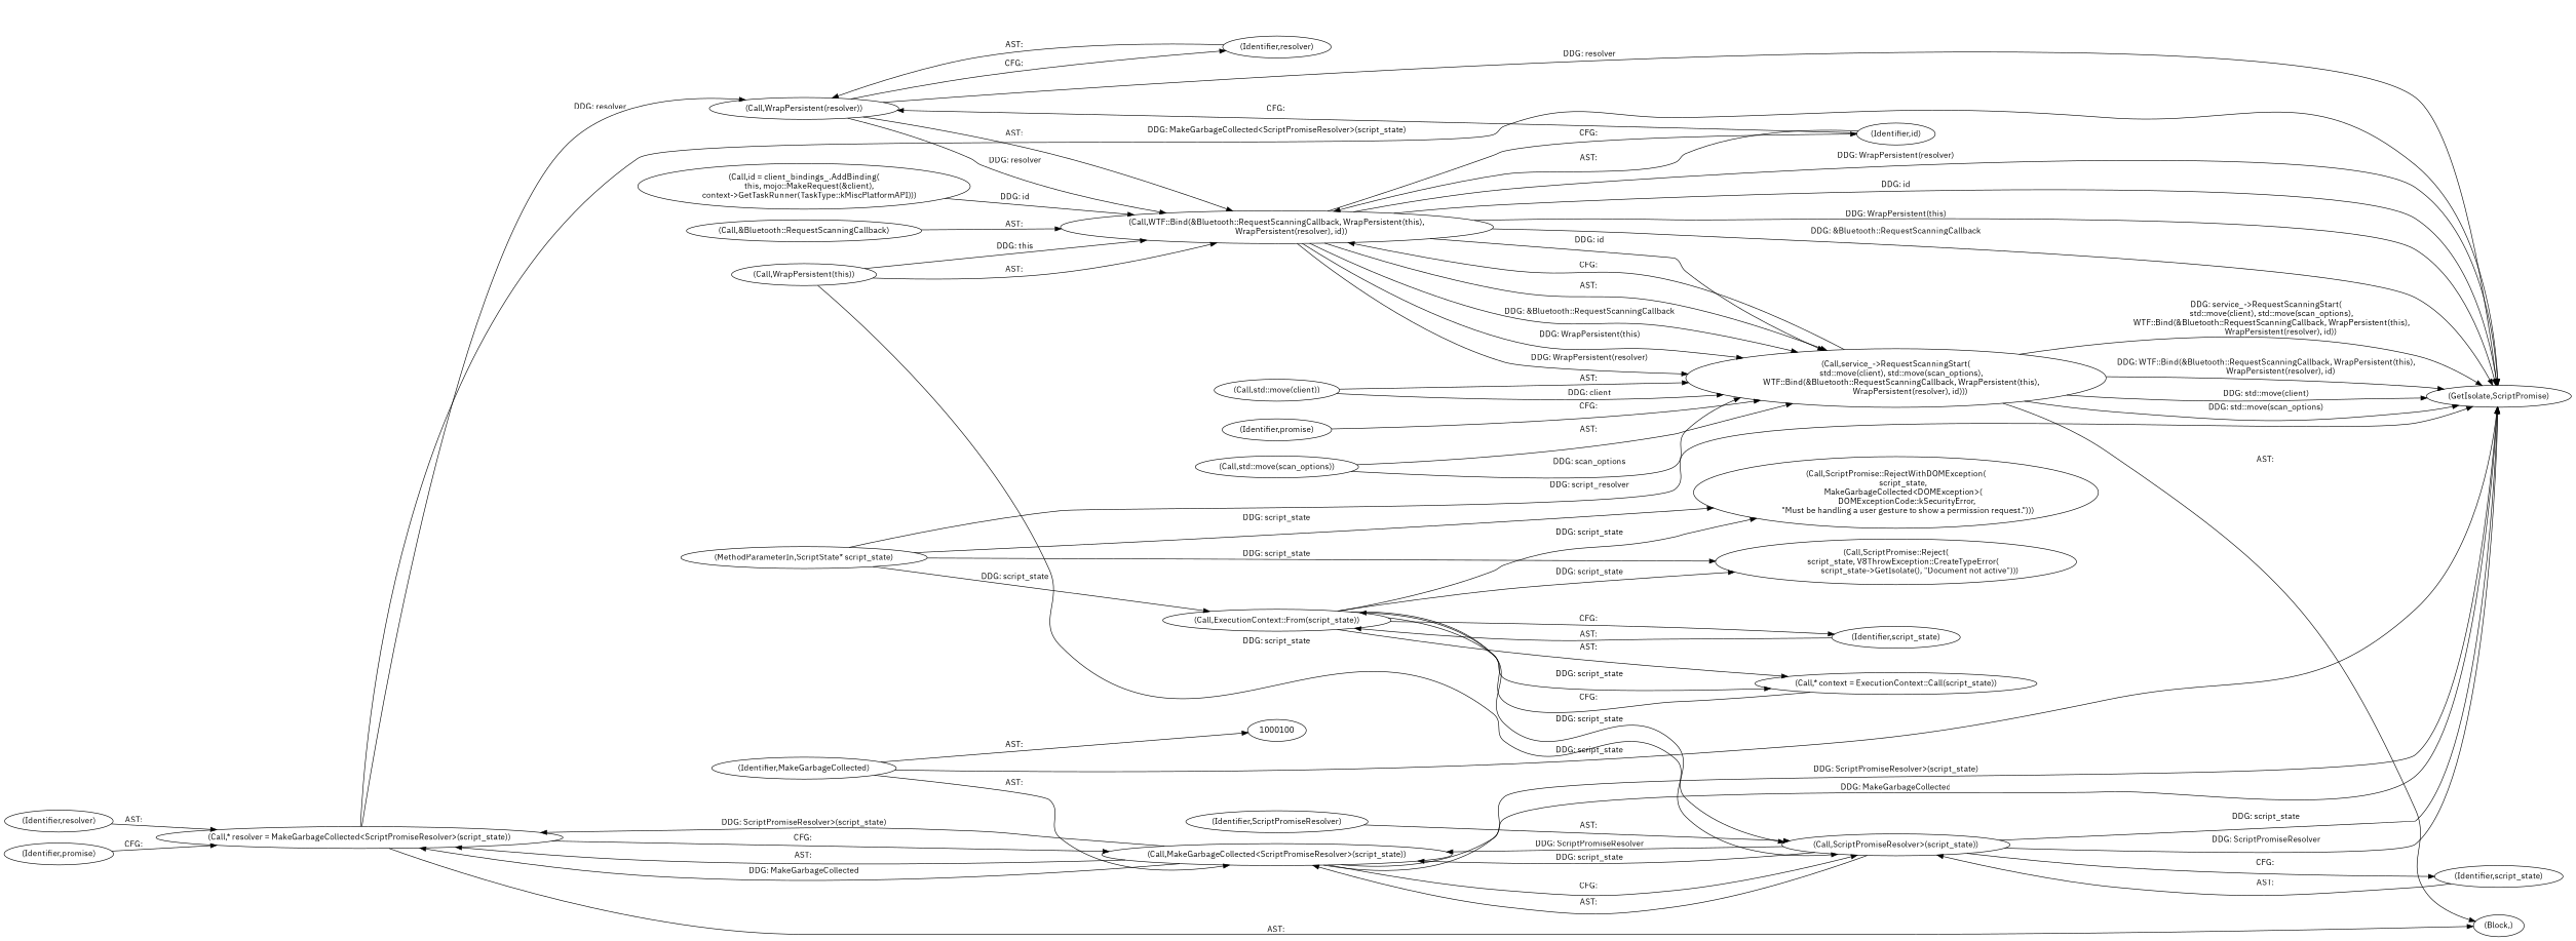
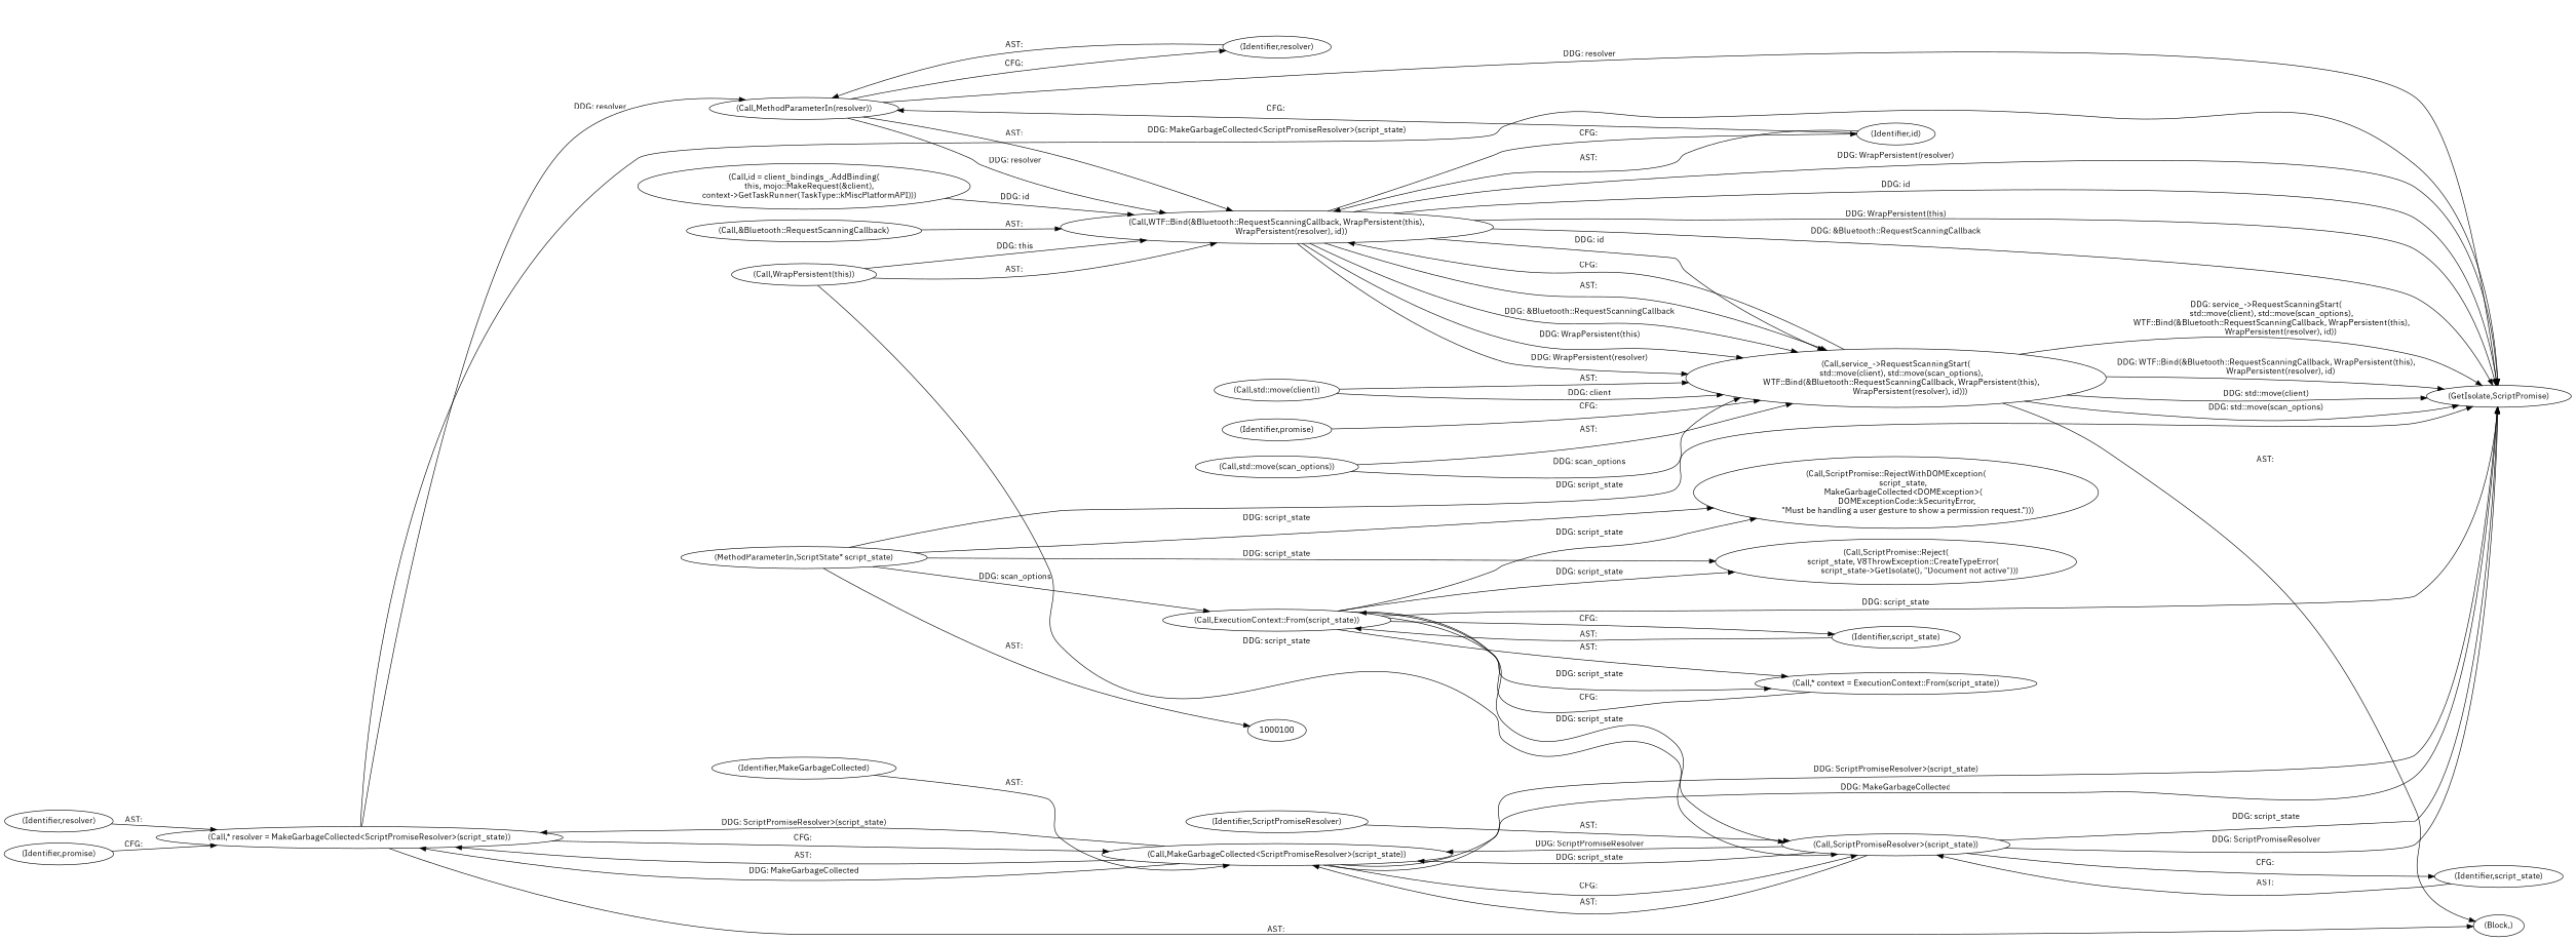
  digraph {
    fontname="IBM Plex Sans"
    rankdir=LR
    node [fontname="IBM Plex Sans"]
    edge [fontname="IBM Plex Sans"]
-   n1 [label="(Call,WrapPersistent(resolver))"]
+   n1 [label="(Call,MethodParameterIn(resolver))"]
    n2 [label="(Call,WTF::Bind(&Bluetooth::RequestScanningCallback, WrapPersistent(this),\n                WrapPersistent(resolver), id))"]
    n3 [label="(GetIsolate,ScriptPromise)"]
    n4 [label="(Identifier,resolver)"]
    n5 [label="(Call,service_->RequestScanningStart(\n      std::move(client), std::move(scan_options),\n      WTF::Bind(&Bluetooth::RequestScanningCallback, WrapPersistent(this),\n                WrapPersistent(resolver), id)))"]
    n6 [label="(Identifier,id)"]
    n7 [label="(Call,* resolver = MakeGarbageCollected<ScriptPromiseResolver>(script_state))"]
    n8 [label="(Call,MakeGarbageCollected<ScriptPromiseResolver>(script_state))"]
    n9 [label="(Block,)"]
    n10 [label="(Call,ScriptPromiseResolver>(script_state))"]
    n11 [label="(Identifier,script_state)"]
    n12 [label="(Call,ExecutionContext::From(script_state))"]
    n13 [label="(Call,ScriptPromise::Reject(\n        script_state, V8ThrowException::CreateTypeError(\n                          script_state->GetIsolate(), \"Document not active\")))"]
    n14 [label="(Call,ScriptPromise::RejectWithDOMException(\n        script_state,\n        MakeGarbageCollected<DOMException>(\n            DOMExceptionCode::kSecurityError,\n             \"Must be handling a user gesture to show a permission request.\")))"]
-   n15 [label="(Call,* context = ExecutionContext::Call(script_state))"]
+   n15 [label="(Call,* context = ExecutionContext::From(script_state))"]
    n16 [label="(Identifier,script_state)"]
    n17 [label="(MethodParameterIn,ScriptState* script_state)"]
    1000100
    n19 [label="(Call,id = client_bindings_.AddBinding(\n      this, mojo::MakeRequest(&client),\n      context->GetTaskRunner(TaskType::kMiscPlatformAPI)))"]
    n20 [label="(Identifier,MakeGarbageCollected)"]
    n21 [label="(Identifier,promise)"]
    n22 [label="(Identifier,resolver)"]
    n23 [label="(Call,&Bluetooth::RequestScanningCallback)"]
    n24 [label="(Identifier,ScriptPromiseResolver)"]
    n25 [label="(Identifier,promise)"]
    n26 [label="(Call,std::move(scan_options))"]
    n27 [label="(Call,WrapPersistent(this))"]
    n28 [label="(Call,std::move(client))"]
    n1 -> n2 [label="AST: "]
    n1 -> n2 [label="DDG: resolver"]
    n1 -> n3 [label="DDG: resolver"]
    n1 -> n4 [label="CFG: "]
    n2 -> n3 [label="DDG: WrapPersistent(resolver)"]
    n2 -> n3 [label="DDG: id"]
    n2 -> n3 [label="DDG: WrapPersistent(this)"]
    n2 -> n3 [label="DDG: &Bluetooth::RequestScanningCallback"]
    n2 -> n5 [label="AST: "]
    n2 -> n5 [label="DDG: &Bluetooth::RequestScanningCallback"]
    n2 -> n5 [label="DDG: WrapPersistent(this)"]
    n2 -> n5 [label="DDG: WrapPersistent(resolver)"]
    n2 -> n5 [label="DDG: id"]
    n2 -> n6 [label="CFG: "]
    n4 -> n1 [label="AST: "]
    n5 -> n2 [label="CFG: "]
    n5 -> n3 [label="DDG: WTF::Bind(&Bluetooth::RequestScanningCallback, WrapPersistent(this),\n                WrapPersistent(resolver), id)"]
    n5 -> n3 [label="DDG: std::move(client)"]
    n5 -> n3 [label="DDG: std::move(scan_options)"]
    n5 -> n3 [label="DDG: service_->RequestScanningStart(\n      std::move(client), std::move(scan_options),\n      WTF::Bind(&Bluetooth::RequestScanningCallback, WrapPersistent(this),\n                WrapPersistent(resolver), id))"]
    n5 -> n9 [label="AST: "]
    n6 -> n1 [label="CFG: "]
    n6 -> n2 [label="AST: "]
    n7 -> n1 [label="DDG: resolver"]
    n7 -> n3 [label="DDG: MakeGarbageCollected<ScriptPromiseResolver>(script_state)"]
    n7 -> n8 [label="CFG: "]
    n7 -> n9 [label="AST: "]
    n8 -> n3 [label="DDG: ScriptPromiseResolver>(script_state)"]
    n8 -> n3 [label="DDG: MakeGarbageCollected"]
    n8 -> n7 [label="AST: "]
    n8 -> n7 [label="DDG: MakeGarbageCollected"]
    n8 -> n7 [label="DDG: ScriptPromiseResolver>(script_state)"]
    n8 -> n10 [label="CFG: "]
    n10 -> n3 [label="DDG: ScriptPromiseResolver"]
    n10 -> n3 [label="DDG: script_state"]
    n10 -> n8 [label="AST: "]
    n10 -> n8 [label="DDG: ScriptPromiseResolver"]
    n10 -> n8 [label="DDG: script_state"]
    n10 -> n11 [label="CFG: "]
    n11 -> n10 [label="AST: "]
-   n20 -> n3 [label="DDG: script_state"]
+   n12 -> n3 [label="DDG: script_state"]
    n12 -> n10 [label="DDG: script_state"]
    n12 -> n13 [label="DDG: script_state"]
    n12 -> n14 [label="DDG: script_state"]
    n12 -> n15 [label="AST: "]
    n12 -> n15 [label="DDG: script_state"]
    n12 -> n16 [label="CFG: "]
    n15 -> n12 [label="CFG: "]
    n16 -> n12 [label="AST: "]
-   n17 -> n3 [label="DDG: script_resolver"]
-   n17 -> n12 [label="DDG: script_state"]
+   n17 -> n3 [label="DDG: script_state"]
+   n17 -> n12 [label="DDG: scan_options"]
    n17 -> n13 [label="DDG: script_state"]
    n17 -> n14 [label="DDG: script_state"]
-   n20 -> 1000100 [label="AST: "]
+   n17 -> 1000100 [label="AST: "]
    n19 -> n2 [label="DDG: id"]
    n20 -> n8 [label="AST: "]
    n21 -> n5 [label="CFG: "]
    n22 -> n7 [label="AST: "]
    n23 -> n2 [label="AST: "]
    n24 -> n10 [label="AST: "]
    n25 -> n7 [label="CFG: "]
    n26 -> n5 [label="AST: "]
    n26 -> n5 [label="DDG: scan_options"]
    n27 -> n2 [label="AST: "]
    n27 -> n2 [label="DDG: this"]
    n27 -> n10 [label="DDG: script_state"]
    n28 -> n5 [label="AST: "]
    n28 -> n5 [label="DDG: client"]
  }
